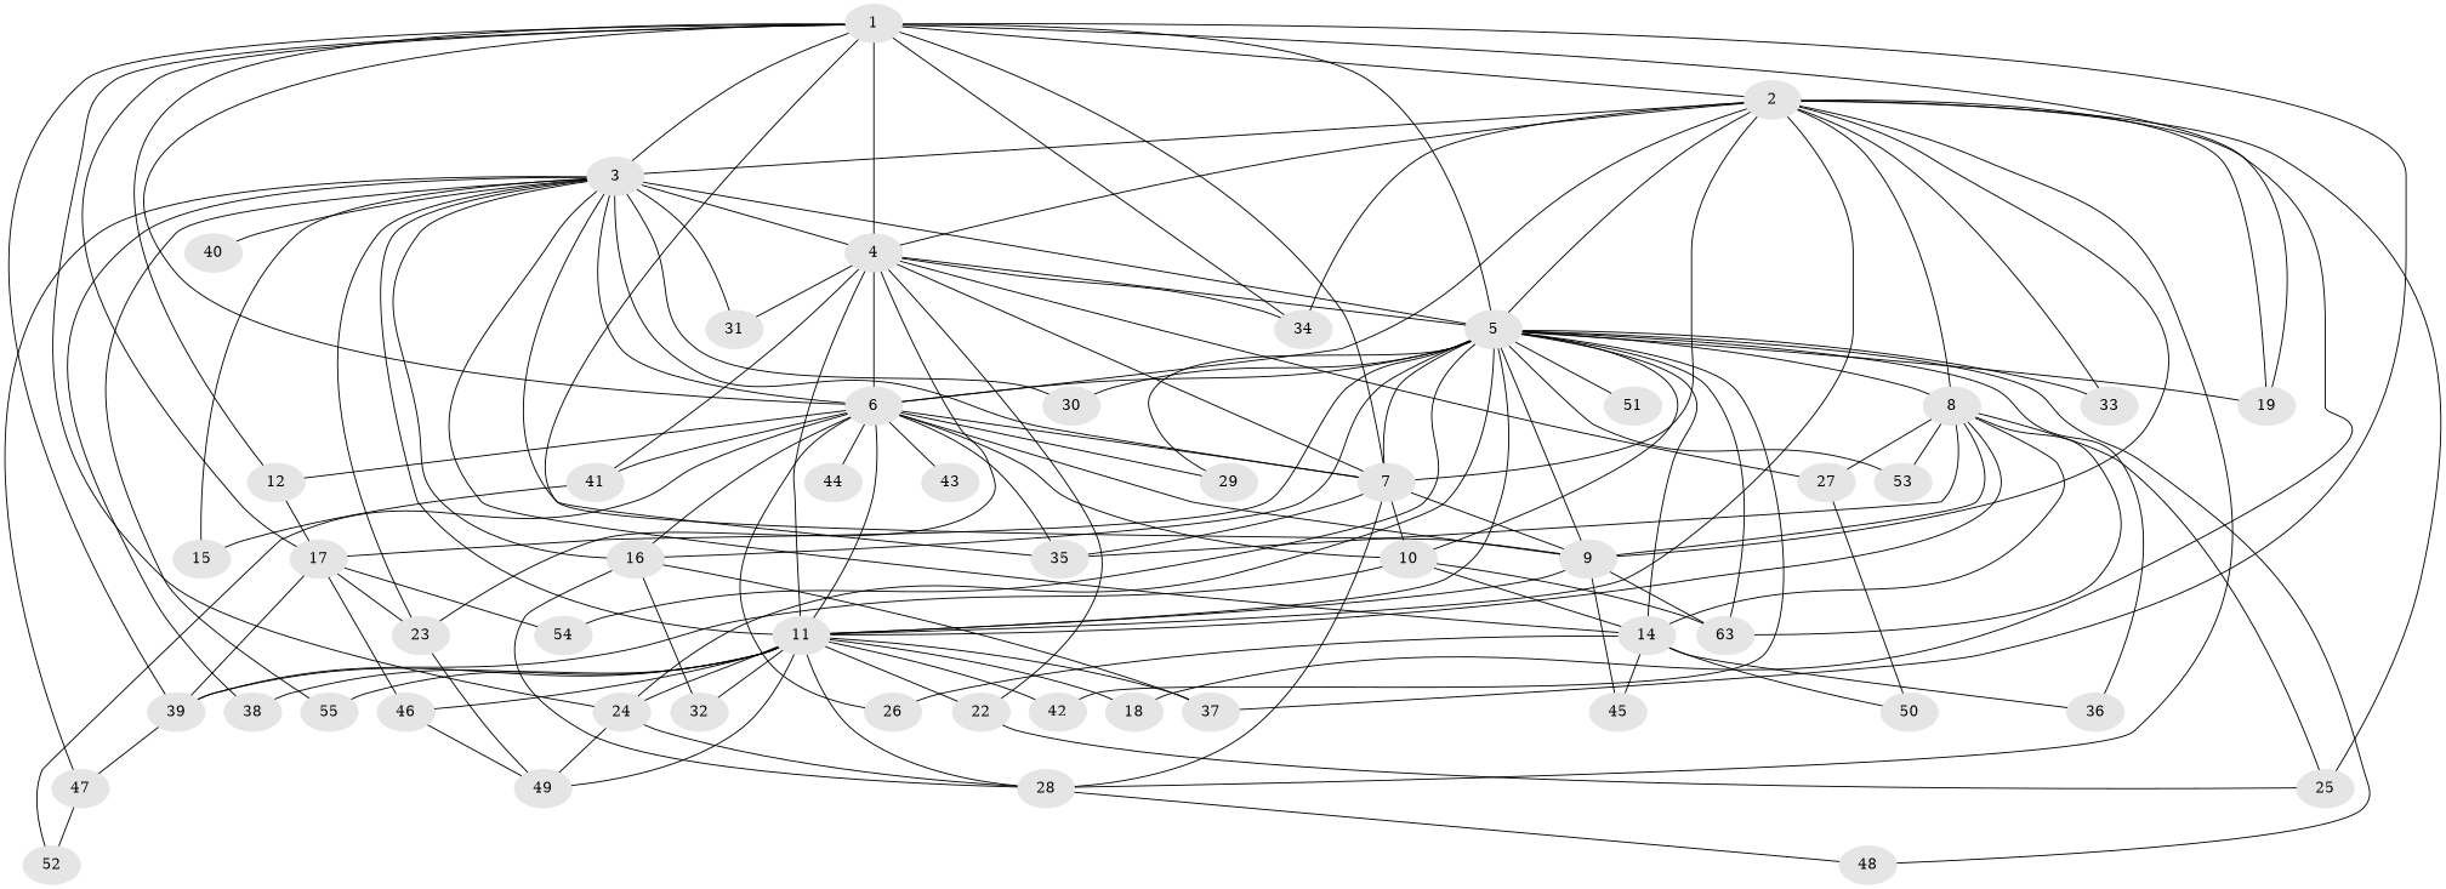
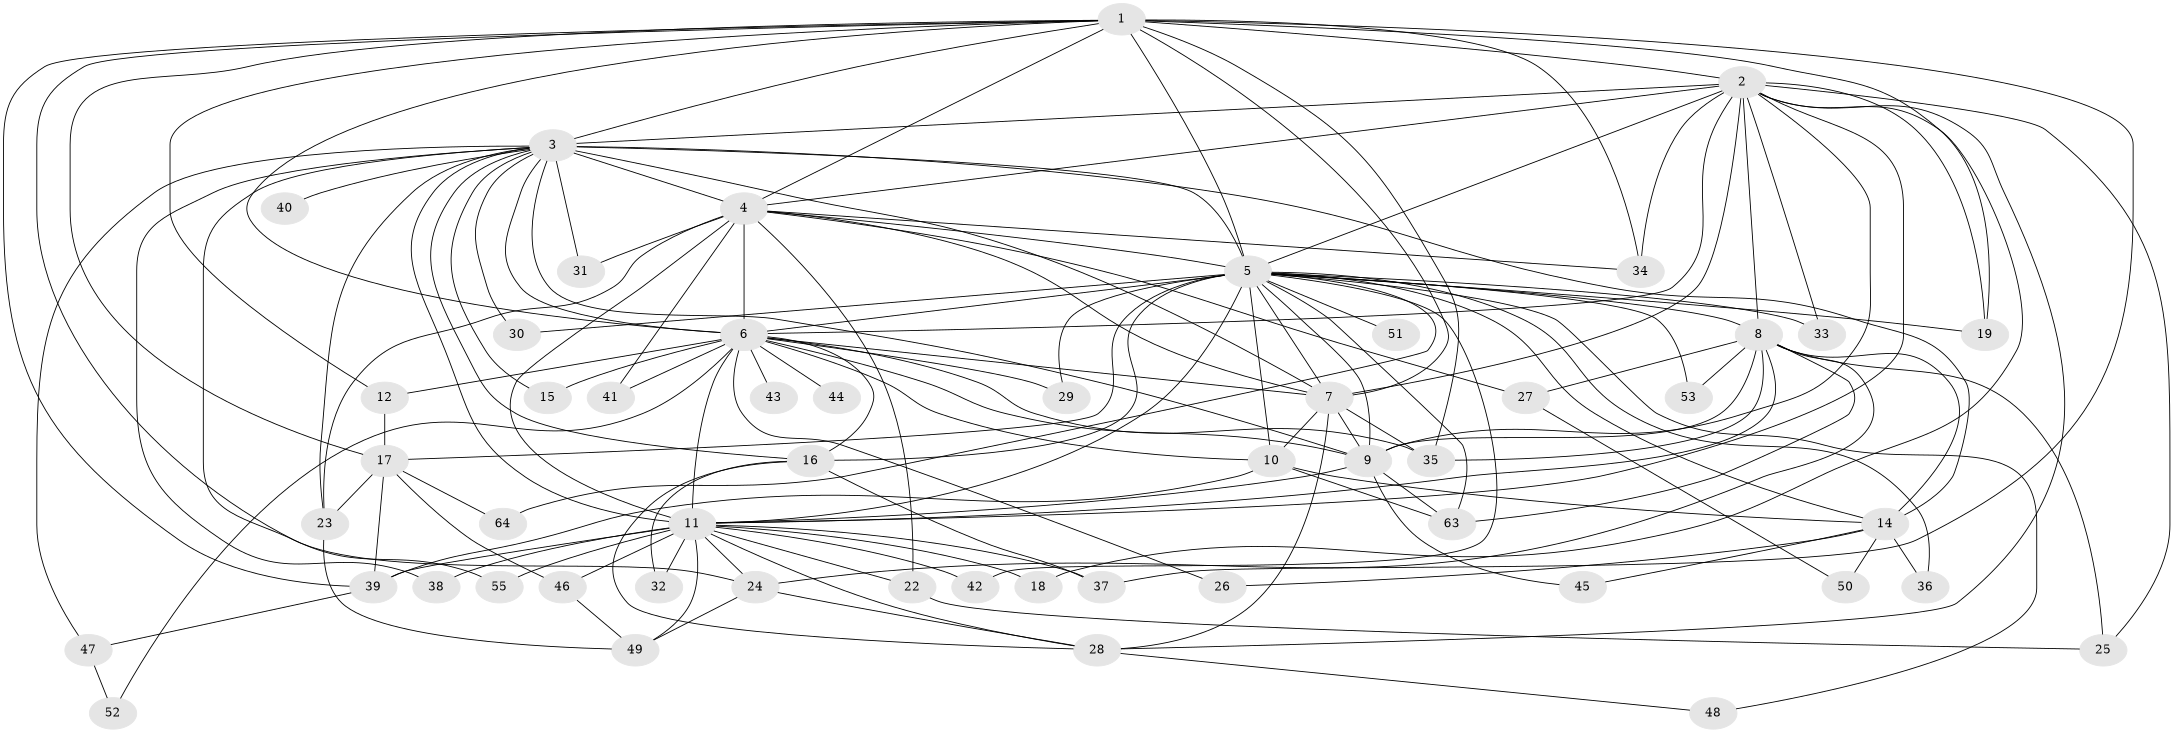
  graph {
    node [color=gray90 style=filled]
    edge [weight=1.0]
    1
    2
    3
    4
    5
    6
    7
    12
    17
    19
    24
    34
    35
    37
    39
    8
    9
    11
    18
    25
    28
    33
    14
    15
    16
    23
    30
    31
    38
    40
    47
    55
    22
    27
    41
    10
    n37 [label=63]
    29
    36
    42
    48
    51
    53
-   54
+   54 [label=64]
    26
    43
    44
    52
    46
    49
    45
    32
    50
    1 -- 2 [weight=2.0]
    1 -- 3
    1 -- 4 [weight=3.0]
    1 -- 5 [weight=2.0]
    1 -- 6
    1 -- 7
    1 -- 12
    1 -- 17
    1 -- 19
    1 -- 24
    1 -- 34
    1 -- 35
    1 -- 37
    1 -- 39
    2 -- 3 [weight=2.0]
    2 -- 4 [weight=4.0]
    2 -- 5 [weight=4.0]
    2 -- 6 [weight=2.0]
    2 -- 7 [weight=2.0]
    2 -- 19
    2 -- 34
    2 -- 8 [weight=9.0]
    2 -- 9
    2 -- 11 [weight=2.0]
    2 -- 18
    2 -- 25
    2 -- 28
    2 -- 33
    3 -- 4 [weight=2.0]
    3 -- 5 [weight=3.0]
    3 -- 6 [weight=2.0]
    3 -- 7 [weight=2.0]
    3 -- 9
    3 -- 11
    3 -- 14
    3 -- 15
    3 -- 16
    3 -- 23
    3 -- 30
    3 -- 31
    3 -- 38
    3 -- 40
    3 -- 47
    3 -- 55
    4 -- 5 [weight=4.0]
    4 -- 6 [weight=3.0]
    4 -- 7 [weight=2.0]
    4 -- 34
    4 -- 11 [weight=13.0]
    4 -- 23
    4 -- 31
    4 -- 22
    4 -- 27
    4 -- 41
    5 -- 6 [weight=2.0]
    5 -- 7 [weight=2.0]
    5 -- 17
    5 -- 19 [weight=2.0]
-   5 -- 24
+   8 -- 24
    5 -- 8
    5 -- 9
    5 -- 11 [weight=3.0]
    5 -- 33
    5 -- 14
    5 -- 16
    5 -- 30
    5 -- 10
    5 -- n37
    5 -- 29
    5 -- 36
    5 -- 42
    5 -- 48
    5 -- 51
    5 -- 53
    5 -- 54
    6 -- 7
    6 -- 12
    6 -- 35
    6 -- 9
    6 -- 11 [weight=3.0]
-   41 -- 15
+   6 -- 15
    6 -- 16
    6 -- 41
    6 -- 10
    6 -- 29
    6 -- 26
    6 -- 43
    6 -- 44
    6 -- 52
    7 -- 35
    7 -- 9
    7 -- 28
    7 -- 10 [weight=5.0]
    12 -- 17
    17 -- 39
    17 -- 23
    17 -- 54
    17 -- 46
    24 -- 28
    24 -- 49
    39 -- 47
    8 -- 35
    8 -- 9 [weight=2.0]
    8 -- 11
    8 -- 25
    8 -- 14
    8 -- 27
    8 -- n37
    8 -- 53
    9 -- 11 [weight=2.0]
    9 -- n37
    9 -- 45
    11 -- 24
    11 -- 37
    11 -- 39
    11 -- 18
    11 -- 28
    11 -- 38
    11 -- 55
    11 -- 22
    11 -- 42
    11 -- 46
    11 -- 49
    11 -- 32
    28 -- 48
    14 -- 36
    14 -- 26
    14 -- 45
    14 -- 50
    16 -- 37
    16 -- 28
    16 -- 32
    23 -- 49
    47 -- 52
    22 -- 25
    27 -- 50
    10 -- 39
    10 -- 14
    10 -- n37
    46 -- 49
  }
